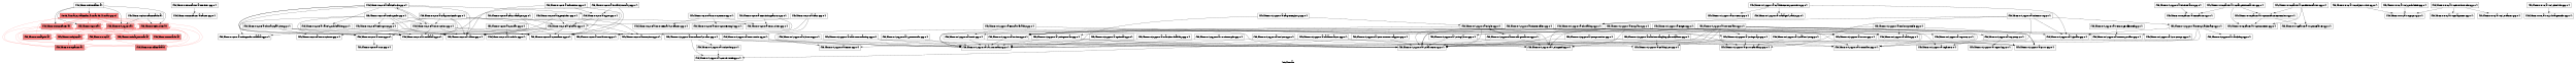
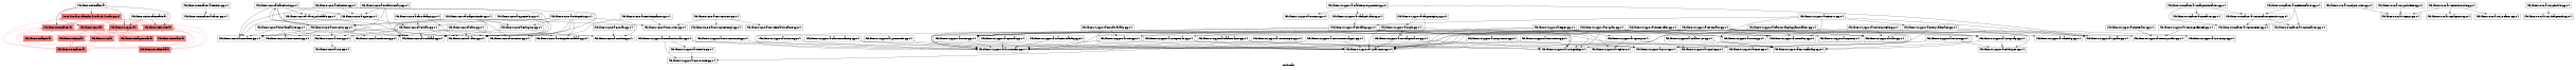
  digraph {
    label="bin/llvm-as"
    rankdir=TB
    node [group=0 shape=box]
    n1 [fillcolor="1.000000 0.5 1" group=1 label="{tools/llvm-as/CMakeFiles/llvm-as.dir/llvm-as.cpp.o}" style=filled]
    n2 [fillcolor="1.000000 0.5 1" group=1 label="{lib/libLLVMAsmParser.a}" style=filled]
    n3 [fillcolor="1.000000 0.5 1" group=1 label="{lib/libLLVMBitWriter.a}" style=filled]
    n4 [fillcolor="1.000000 0.5 1" group=1 label="{lib/libLLVMCore.a}" style=filled]
    n5 [fillcolor="1.000000 0.5 1" group=1 label="{lib/libLLVMSupport.a}" style=filled]
    n6 [fillcolor="1.000000 0.5 1" group=1 label="{lib/libLLVMBinaryFormat.a}" style=filled]
    n7 [fillcolor="1.000000 0.5 1" group=1 label="{lib/libLLVMAnalysis.a}" style=filled]
    n8 [fillcolor="1.000000 0.5 1" group=1 label="{lib/libLLVMObject.a}" style=filled]
    n9 [fillcolor="1.000000 0.5 1" group=1 label="{lib/libLLVMMC.a}" style=filled]
    n10 [fillcolor="1.000000 0.5 1" group=1 label="{lib/libLLVMRemarks.a}" style=filled]
    n11 [fillcolor="1.000000 0.5 1" group=1 label="{lib/libLLVMProfileData.a}" style=filled]
    n12 [fillcolor="1.000000 0.5 1" group=1 label="{lib/libLLVMMCParser.a}" style=filled]
    n13 [label="{lib/libLLVMAsmParser.a(LLLexer.cpp.o)}"]
    n14 [label="{lib/libLLVMAsmParser.a(Parser.cpp.o)}"]
    n15 [label="{lib/libLLVMCore.a(BasicBlock.cpp.o)}"]
    n16 [label="{lib/libLLVMCore.a(Constants.cpp.o)}"]
    n17 [label="{lib/libLLVMCore.a(Instruction.cpp.o)}"]
    n18 [label="{lib/libLLVMCore.a(Metadata.cpp.o)}"]
    n19 [label="{lib/libLLVMCore.a(Type.cpp.o)}"]
    n20 [label="{lib/libLLVMCore.a(User.cpp.o)}"]
    n21 [label="{lib/libLLVMCore.a(Value.cpp.o)}"]
    n22 [label="{lib/libLLVMCore.a(ValueSymbolTable.cpp.o)}"]
    n23 [label="{lib/libLLVMCore.a(Attributes.cpp.o)}"]
    n24 [label="{lib/libLLVMCore.a(Instructions.cpp.o)}"]
    n25 [label="{lib/libLLVMCore.a(Globals.cpp.o)}"]
    n26 [label="{lib/libLLVMCore.a(Use.cpp.o)}"]
    n27 [label="{lib/libLLVMCore.a(Comdat.cpp.o)}"]
    n28 [label="{lib/libLLVMCore.a(Module.cpp.o)}"]
    n29 [label="{lib/libLLVMCore.a(DebugInfo.cpp.o)}"]
    n30 [label="{lib/libLLVMCore.a(DebugInfoMetadata.cpp.o)}"]
    n31 [label="{lib/libLLVMCore.a(DebugLoc.cpp.o)}"]
    n32 [label="{lib/libLLVMCore.a(Function.cpp.o)}"]
    n33 [label="{lib/libLLVMCore.a(DiagnosticInfo.cpp.o)}"]
    n34 [label="{lib/libLLVMCore.a(AsmWriter.cpp.o)}"]
    n35 [label="{lib/libLLVMCore.a(AbstractCallSite.cpp.o)}"]
    n36 [label="{lib/libLLVMCore.a(InlineAsm.cpp.o)}"]
    n37 [label="{lib/libLLVMCore.a(LLVMContext.cpp.o)}"]
    n38 [label="{lib/libLLVMCore.a(LLVMContextImpl.cpp.o)}"]
    n39 [label="{lib/libLLVMCore.a(LLVMRemarkStreamer.cpp.o)}"]
    n40 [label="{lib/libLLVMCore.a(ProfileSummary.cpp.o)}"]
    n41 [label="{lib/libLLVMCore.a(TypeFinder.cpp.o)}"]
    n42 [label="{lib/libLLVMCore.a(Pass.cpp.o)}"]
    n43 [label="{lib/libLLVMCore.a(IRPrintingPasses.cpp.o)}"]
    n44 [label="{lib/libLLVMCore.a(PassManager.cpp.o)}"]
    n45 [label="{lib/libLLVMSupport.a(APSInt.cpp.o)}"]
    n46 [label="{lib/libLLVMSupport.a(APInt.cpp.o)}"]
    n47 [label="{lib/libLLVMSupport.a(FoldingSet.cpp.o)}"]
    n48 [label="{lib/libLLVMSupport.a(Chrono.cpp.o)}"]
    n49 [label="{lib/libLLVMSupport.a(raw_ostream.cpp.o)}"]
    n50 [label="{lib/libLLVMSupport.a(ConvertUTFWrapper.cpp.o)}"]
    n51 [label="{lib/libLLVMSupport.a(ConvertUTF.cpp.o)}"]
    n52 [label="{lib/libLLVMSupport.a(SmallVector.cpp.o)}"]
    n53 [label="{lib/libLLVMSupport.a(FormattedStream.cpp.o)}"]
    n54 [label="{lib/libLLVMSupport.a(Unicode.cpp.o)}"]
    n55 [label="{lib/libLLVMSupport.a(FormatVariadic.cpp.o)}"]
    n56 [label="{lib/libLLVMSupport.a(MD5.cpp.o)}"]
    n57 [label="{lib/libLLVMSupport.a(StringRef.cpp.o)}"]
    n58 [label="{lib/libLLVMSupport.a(InitLLVM.cpp.o)}"]
    n59 [label="{lib/libLLVMSupport.a(ErrorHandling.cpp.o)}"]
    n60 [label="{lib/libLLVMSupport.a(MemAlloc.cpp.o)}"]
    n61 [label="{lib/libLLVMSupport.a(PrettyStackTrace.cpp.o)}"]
    n62 [label="{lib/libLLVMSupport.a(Signals.cpp.o)}"]
    n63 [label="{lib/libLLVMSupport.a(Threading.cpp.o)}"]
    n64 [label="{lib/libLLVMSupport.a(ManagedStatic.cpp.o)}"]
    n65 [label="{lib/libLLVMSupport.a(Watchdog.cpp.o)}"]
    n66 [label="{lib/libLLVMSupport.a(Twine.cpp.o)}"]
    n67 [label="{lib/libLLVMSupport.a(Errno.cpp.o)}"]
+   n68 [label="{lib/libLLVMSupport.a(InstructionCost.cpp.o)}"]
    n69 [label="{lib/libLLVMSupport.a(NativeFormatting.cpp.o)}"]
    n70 [label="{lib/libLLVMSupport.a(Regex.cpp.o)}"]
    n71 [label="{lib/libLLVMSupport.a(regcomp.c.o)}"]
    n72 [label="{lib/libLLVMSupport.a(regexec.c.o)}"]
    n73 [label="{lib/libLLVMSupport.a(regfree.c.o)}"]
    n74 [label="{lib/libLLVMSupport.a(regstrlcpy.c.o)}"]
    n75 [label="{lib/libLLVMSupport.a(SmallPtrSet.cpp.o)}"]
    n76 [label="{lib/libLLVMSupport.a(StringExtras.cpp.o)}"]
    n77 [label="{lib/libLLVMSupport.a(StringMap.cpp.o)}"]
-   n78 [label="{lib/libLLVMSupport.a(StringSaver.cpp.o)}"]
    n79 [label="{lib/libLLVMSupport.a(SystemUtils.cpp.o)}"]
    n80 [label="{lib/libLLVMSupport.a(TimeProfiler.cpp.o)}"]
    n81 [label="{lib/libLLVMSupport.a(Error.cpp.o)}"]
    n82 [label="{lib/libLLVMSupport.a(Path.cpp.o)}"]
    n83 [label="{lib/libLLVMSupport.a(ToolOutputFile.cpp.o)}"]
    n84 [label="{lib/libLLVMSupport.a(Triple.cpp.o)}"]
    n85 [label="{lib/libLLVMSupport.a(ARMTargetParser.cpp.o)}"]
    n86 [label="{lib/libLLVMSupport.a(CrashRecoveryContext.cpp.o)}"]
    n87 [label="{lib/libLLVMSupport.a(Process.cpp.o)}"]
    n88 [label="{lib/libLLVMSupport.a(Program.cpp.o)}"]
    n89 [label="{lib/libLLVMSupport.a(TargetRegistry.cpp.o)}"]
    n90 [label="{lib/libLLVMSupport.a(KnownBits.cpp.o)}"]
    n91 [label="{lib/libLLVMSupport.a(Optional.cpp.o)}"]
    n92 [label="{lib/libLLVMSupport.a(BranchProbability.cpp.o)}"]
    n93 [label="{lib/libLLVMSupport.a(Compression.cpp.o)}"]
    n94 [label="{lib/libLLVMSupport.a(ItaniumManglingCanonicalizer.cpp.o)}"]
    n95 [label="{lib/libLLVMSupport.a(LineIterator.cpp.o)}"]
    n96 [label="{lib/libLLVMSupport.a(MemoryBuffer.cpp.o)}"]
    n97 [label="{lib/libLLVMSupport.a(DataExtractor.cpp.o)}"]
    n98 [label="{lib/libLLVMBitReader.a}"]
    n99 [label="{lib/libLLVMSupport.a(MemoryBufferRef.cpp.o)}"]
    n100 [label="{lib/libLLVMSupport.a(YAMLTraits.cpp.o)}"]
    n101 [label="{lib/libLLVMSupport.a(SourceMgr.cpp.o)}"]
    n102 [label="{lib/libLLVMSupport.a(VersionTuple.cpp.o)}"]
    n103 [label="{lib/libLLVMBitstreamReader.a}"]
    n104 [label="{lib/libLLVMMCParser.a(COFFAsmParser.cpp.o)}"]
    n105 [label="{lib/libLLVMMCParser.a(MCAsmLexer.cpp.o)}"]
    n106 [label="{lib/libLLVMMCParser.a(MCAsmParser.cpp.o)}"]
    n107 [label="{lib/libLLVMMCParser.a(MCAsmParserExtension.cpp.o)}"]
    n108 [label="{lib/libLLVMMCParser.a(MCTargetAsmParser.cpp.o)}"]
    n109 [label="{lib/libLLVMMCParser.a(AsmParser.cpp.o)}"]
    n110 [label="{lib/libLLVMMC.a(MCObjectWriter.cpp.o)}"]
    n111 [label="{lib/libLLVMMC.a(MCExpr.cpp.o)}"]
    n112 [label="{lib/libLLVMMC.a(MCPseudoProbe.cpp.o)}"]
    n113 [label="{lib/libLLVMMC.a(MCFragment.cpp.o)}"]
    n114 [label="{lib/libLLVMMC.a(MCStreamer.cpp.o)}"]
    n115 [label="{lib/libLLVMMC.a(MCSchedule.cpp.o)}"]
    n116 [label="{lib/libLLVMMC.a(MCSubtargetInfo.cpp.o)}"]
    n117 [label="{lib/libLLVMMC.a(MCSymbolELF.cpp.o)}"]
    subgraph sub_1 {
      rank=same
      n1
    }
    subgraph sub_2 {
      rank=same
      n2
      n3
      n4
      n5
    }
    subgraph sub_3 {
      rank=same
      n6
      n7
      n8
      n9
      n10
    }
    n1 -> n2 [color="1.000000 0.5 1"]
    n1 -> n3 [color="1.000000 0.5 1"]
    n1 -> n4 [color="1.000000 0.5 1"]
    n1 -> n5 [color="1.000000 0.5 1"]
    n2 -> n1 [color="1.000000 0.5 1"]
    n2 -> n2 [color="1.000000 0.5 1"]
    n2 -> n4 [color="1.000000 0.5 1"]
    n2 -> n5 [color="1.000000 0.5 1"]
    n2 -> n6 [color="1.000000 0.5 1"]
    n3 -> n1 [color="1.000000 0.5 1"]
    n3 -> n2 [color="1.000000 0.5 1"]
    n3 -> n3 [color="1.000000 0.5 1"]
    n3 -> n4 [color="1.000000 0.5 1"]
    n3 -> n5 [color="1.000000 0.5 1"]
    n3 -> n8 [color="1.000000 0.5 1"]
    n3 -> n9 [color="1.000000 0.5 1"]
    n4 -> n1 [color="1.000000 0.5 1"]
    n4 -> n2 [color="1.000000 0.5 1"]
    n4 -> n3 [color="1.000000 0.5 1"]
    n4 -> n4 [color="1.000000 0.5 1"]
    n4 -> n5 [color="1.000000 0.5 1"]
    n4 -> n6 [color="1.000000 0.5 1"]
    n4 -> n10 [color="1.000000 0.5 1"]
    n5 -> n1 [color="1.000000 0.5 1"]
    n5 -> n2 [color="1.000000 0.5 1"]
    n5 -> n3 [color="1.000000 0.5 1"]
    n5 -> n4 [color="1.000000 0.5 1"]
    n5 -> n5 [color="1.000000 0.5 1"]
    n5 -> n11 [color="1.000000 0.5 1"]
    n6 -> n4 [color="1.000000 0.5 1"]
    n6 -> n5 [color="1.000000 0.5 1"]
    n7 -> n1 [color="1.000000 0.5 1"]
    n7 -> n2 [color="1.000000 0.5 1"]
    n7 -> n3 [color="1.000000 0.5 1"]
    n7 -> n4 [color="1.000000 0.5 1"]
    n7 -> n5 [color="1.000000 0.5 1"]
    n7 -> n7 [color="1.000000 0.5 1"]
    n7 -> n8 [color="1.000000 0.5 1"]
    n8 -> n2 [color="1.000000 0.5 1"]
    n8 -> n3 [color="1.000000 0.5 1"]
    n8 -> n4 [color="1.000000 0.5 1"]
    n8 -> n5 [color="1.000000 0.5 1"]
    n8 -> n8 [color="1.000000 0.5 1"]
    n8 -> n9 [color="1.000000 0.5 1"]
    n8 -> n12 [color="1.000000 0.5 1"]
    n9 -> n2 [color="1.000000 0.5 1"]
    n9 -> n3 [color="1.000000 0.5 1"]
    n9 -> n4 [color="1.000000 0.5 1"]
    n9 -> n5 [color="1.000000 0.5 1"]
    n9 -> n6 [color="1.000000 0.5 1"]
    n9 -> n8 [color="1.000000 0.5 1"]
    n9 -> n9 [color="1.000000 0.5 1"]
    n9 -> n11 [color="1.000000 0.5 1"]
    n9 -> n12 [color="1.000000 0.5 1"]
    n10 -> n2 [color="1.000000 0.5 1"]
    n10 -> n3 [color="1.000000 0.5 1"]
    n10 -> n5 [color="1.000000 0.5 1"]
    n11 -> n1 [color="1.000000 0.5 1"]
    n11 -> n2 [color="1.000000 0.5 1"]
    n11 -> n3 [color="1.000000 0.5 1"]
    n11 -> n4 [color="1.000000 0.5 1"]
    n12 -> n1 [color="1.000000 0.5 1"]
    n12 -> n2 [color="1.000000 0.5 1"]
    n12 -> n3 [color="1.000000 0.5 1"]
    n12 -> n4 [color="1.000000 0.5 1"]
    n12 -> n5 [color="1.000000 0.5 1"]
    n12 -> n8 [color="1.000000 0.5 1"]
    n12 -> n9 [color="1.000000 0.5 1"]
    n12 -> n12 [color="1.000000 0.5 1"]
    n13 -> n14
    n15 -> n16
    n15 -> n17
    n15 -> n18
    n15 -> n19
    n15 -> n20
    n15 -> n21
    n15 -> n22
    n17 -> n15
    n17 -> n16
    n17 -> n18
    n17 -> n20
    n17 -> n21
    n17 -> n23
    n17 -> n24
    n19 -> n16
    n19 -> n25
    n20 -> n26
    n22 -> n21
    n25 -> n16
    n25 -> n18
    n25 -> n20
    n25 -> n21
    n25 -> n28
    n25 -> n32
    n27 -> n28
    n29 -> n17
    n29 -> n18
    n29 -> n21
    n29 -> n28
    n29 -> n30
    n29 -> n31
    n29 -> n32
    n31 -> n18
    n31 -> n30
    n33 -> n17
    n33 -> n18
    n33 -> n21
    n33 -> n31
    n33 -> n32
    n33 -> n34
    n35 -> n16
    n35 -> n18
    n35 -> n20
    n35 -> n24
    n36 -> n16
    n36 -> n19
    n36 -> n21
    n37 -> n34
    n37 -> n38
    n37 -> n39
    n40 -> n16
    n40 -> n18
    n40 -> n19
    n41 -> n18
    n41 -> n25
    n41 -> n32
-   n42 -> n25
+   n42 -> n21
    n42 -> n23
    n42 -> n32
    n43 -> n21
    n43 -> n34
    n44 -> n21
    n44 -> n25
    n45 -> n46
    n45 -> n47
    n48 -> n49
    n50 -> n51
    n50 -> n52
    n53 -> n49
    n53 -> n51
    n53 -> n52
    n53 -> n54
    n54 -> n51
    n55 -> n52
    n55 -> n56
    n56 -> n49
    n56 -> n52
    n58 -> n59
    n58 -> n60
    n58 -> n61
    n58 -> n62
    n58 -> n63
    n61 -> n49
    n61 -> n52
    n61 -> n62
    n61 -> n65
    n63 -> n52
    n63 -> n57
    n63 -> n59
    n63 -> n60
    n63 -> n66
    n63 -> n67
    n64 -> n63
    n66 -> n49
    n66 -> n52
+   n68 -> n49
    n69 -> n49
    n69 -> n52
    n70 -> n52
    n70 -> n57
    n70 -> n66
    n70 -> n71
    n70 -> n72
    n70 -> n73
    n71 -> n73
    n71 -> n74
    n75 -> n59
    n76 -> n49
    n76 -> n52
    n76 -> n57
    n77 -> n47
    n77 -> n59
-   n78 -> n52
-   n78 -> n60
    n79 -> n49
    n80 -> n49
    n80 -> n52
    n80 -> n66
    n80 -> n77
    n80 -> n81
    n80 -> n82
    n83 -> n49
    n83 -> n62
    n83 -> n82
    n84 -> n52
    n84 -> n57
    n84 -> n66
    n84 -> n85
    n85 -> n52
    n85 -> n57
    n85 -> n84
    n86 -> n62
    n86 -> n64
    n86 -> n87
    n88 -> n49
    n88 -> n52
    n88 -> n57
    n88 -> n60
    n88 -> n67
    n88 -> n76
-   n88 -> n78
    n88 -> n82
    n89 -> n49
    n89 -> n84
    n90 -> n46
    n90 -> n49
    n91 -> n49
    n92 -> n49
    n93 -> n52
    n93 -> n81
    n94 -> n47
    n94 -> n52
    n94 -> n60
-   n95 -> n109
+   n95 -> n96
    n97 -> n49
    n97 -> n57
    n97 -> n81
    n98 -> n1
    n98 -> n2
    n98 -> n3
    n98 -> n4
    n98 -> n5
    n99 -> n96
    n100 -> n49
    n100 -> n52
    n100 -> n56
    n100 -> n57
    n100 -> n59
    n100 -> n60
    n100 -> n66
    n100 -> n77
    n100 -> n81
    n100 -> n96
    n100 -> n101
    n102 -> n49
    n103 -> n3
    n103 -> n5
    n104 -> n105
    n104 -> n106
    n104 -> n107
    n107 -> n105
    n107 -> n106
    n108 -> n105
    n108 -> n107
    n108 -> n109
    n110 -> n111
    n112 -> n111
    n112 -> n113
    n112 -> n114
    n115 -> n116
    n117 -> n111
  }
